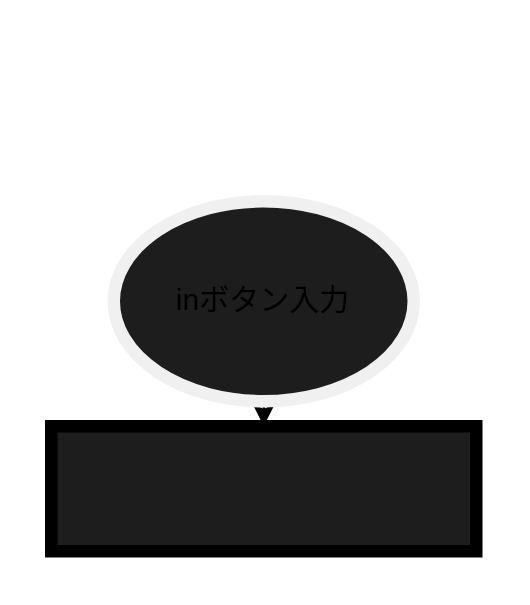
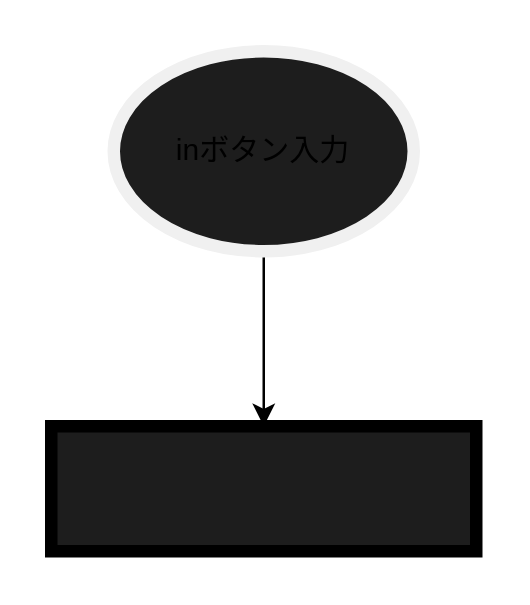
  <mxCell id="0" />
  <mxCell id="1" parent="0" />
  <mxCell id="2" value="" style="rounded=0;whiteSpace=wrap;html=1;strokeWidth=5;fillColor=#1D1D1D;" vertex="1" parent="1"><mxGeometry x="20" y="170" width="170" height="50" as="geometry" /></mxCell>
  <mxCell id="3" style="edgeStyle=none;html=1;entryX=0.5;entryY=0;entryDx=0;entryDy=0;" edge="1" parent="1" source="4" target="2"><mxGeometry relative="1" as="geometry" /></mxCell>
- <mxCell id="4" value="inボタン入力" style="ellipse;whiteSpace=wrap;html=1;strokeColor=#F0F0F0;strokeWidth=5;fillColor=#1D1D1D;" vertex="1" parent="1"><mxGeometry x="45" y="80" width="120" height="80" as="geometry" /></mxCell>
+ <mxCell id="4" value="inボタン入力" style="ellipse;whiteSpace=wrap;html=1;strokeColor=#F0F0F0;strokeWidth=5;fillColor=#1D1D1D;" vertex="1" parent="1"><mxGeometry x="45" y="20" width="120" height="80" as="geometry" /></mxCell>
